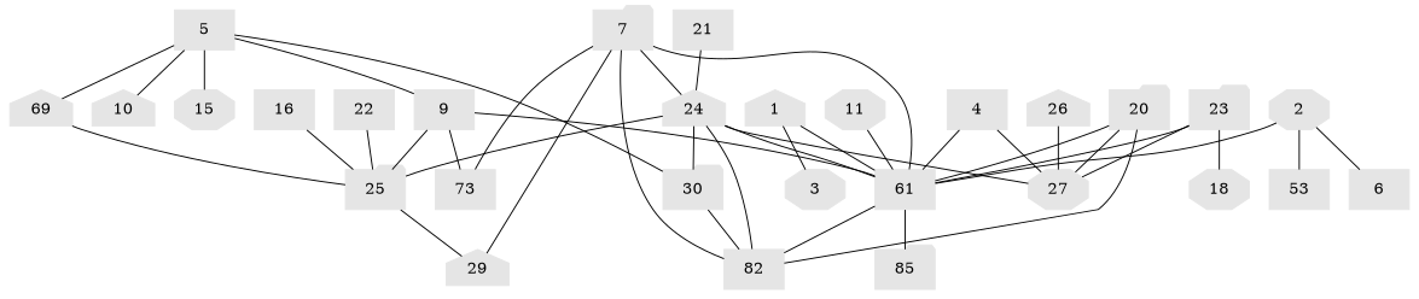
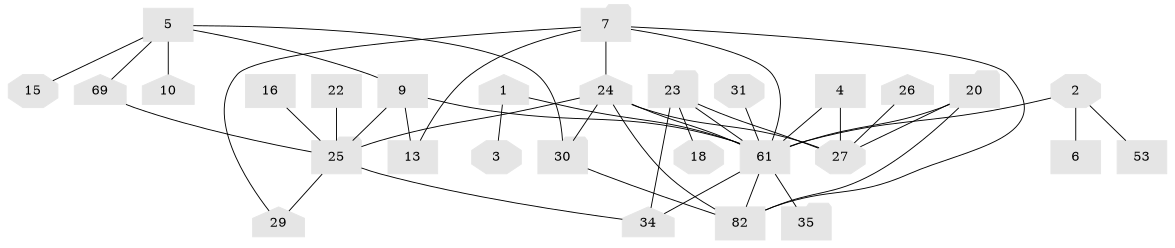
  graph {
    node [color=gray90 shape=box style=filled]
    edge [weight=1.0]
    1 [shape=house]
    3 [shape=octagon]
    n3 [label=61]
    n4 [label=82]
-   35 [shape=folder label=85]
+   34 [shape=house]
+   35 [shape=folder]
    2 [shape=octagon]
    6
    n9 [label=53]
    25 [shape=folder]
    29 [shape=house]
    4
    27 [shape=octagon]
    5
    9
    10 [shape=house]
    15 [shape=octagon]
    n18 [label=69 shape=house]
    30 [shape=folder]
-   13 [label=73]
+   13
    7 [shape=folder]
    24 [shape=house]
    18 [shape=octagon]
-   11 [shape=octagon]
+   11 [shape=octagon label=31]
    16
    20 [shape=folder]
-   21
    22
    23 [shape=folder]
    26 [shape=house]
    1 -- 3
    1 -- n3
    n3 -- n4
+   n3 -- 34
    n3 -- 35
    2 -- n3
    2 -- 6
    2 -- n9
+   25 -- 34
    25 -- 29
    4 -- n3
    4 -- 27
    5 -- 9
    5 -- 10
    5 -- 15
    5 -- n18
    5 -- 30
    9 -- n3
    9 -- 25
    9 -- 13
    n18 -- 25
    30 -- n4
    7 -- n3
    7 -- n4
    7 -- 29
    7 -- 13
    7 -- 24
    24 -- n3
    24 -- n4
    24 -- 25
    24 -- 27
    24 -- 30
    11 -- n3
    16 -- 25
    20 -- n3
    20 -- n4
    20 -- 27
-   21 -- 24
    22 -- 25
    23 -- n3
+   23 -- 34
    23 -- 27
    23 -- 18
    26 -- 27
  }
